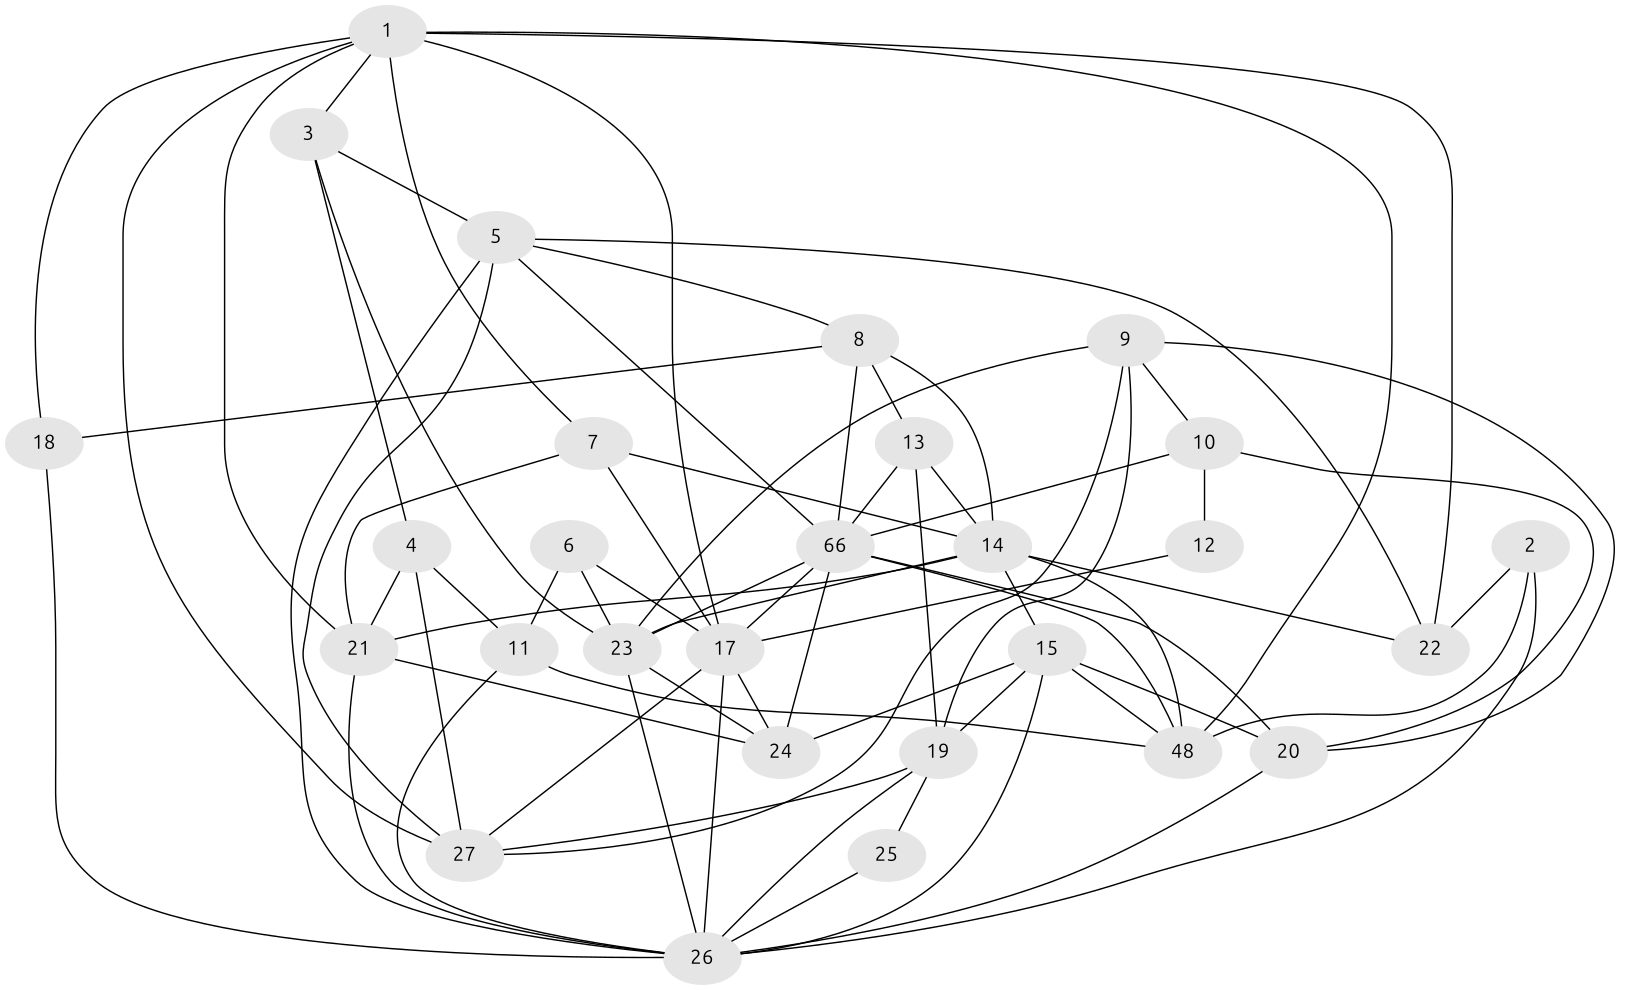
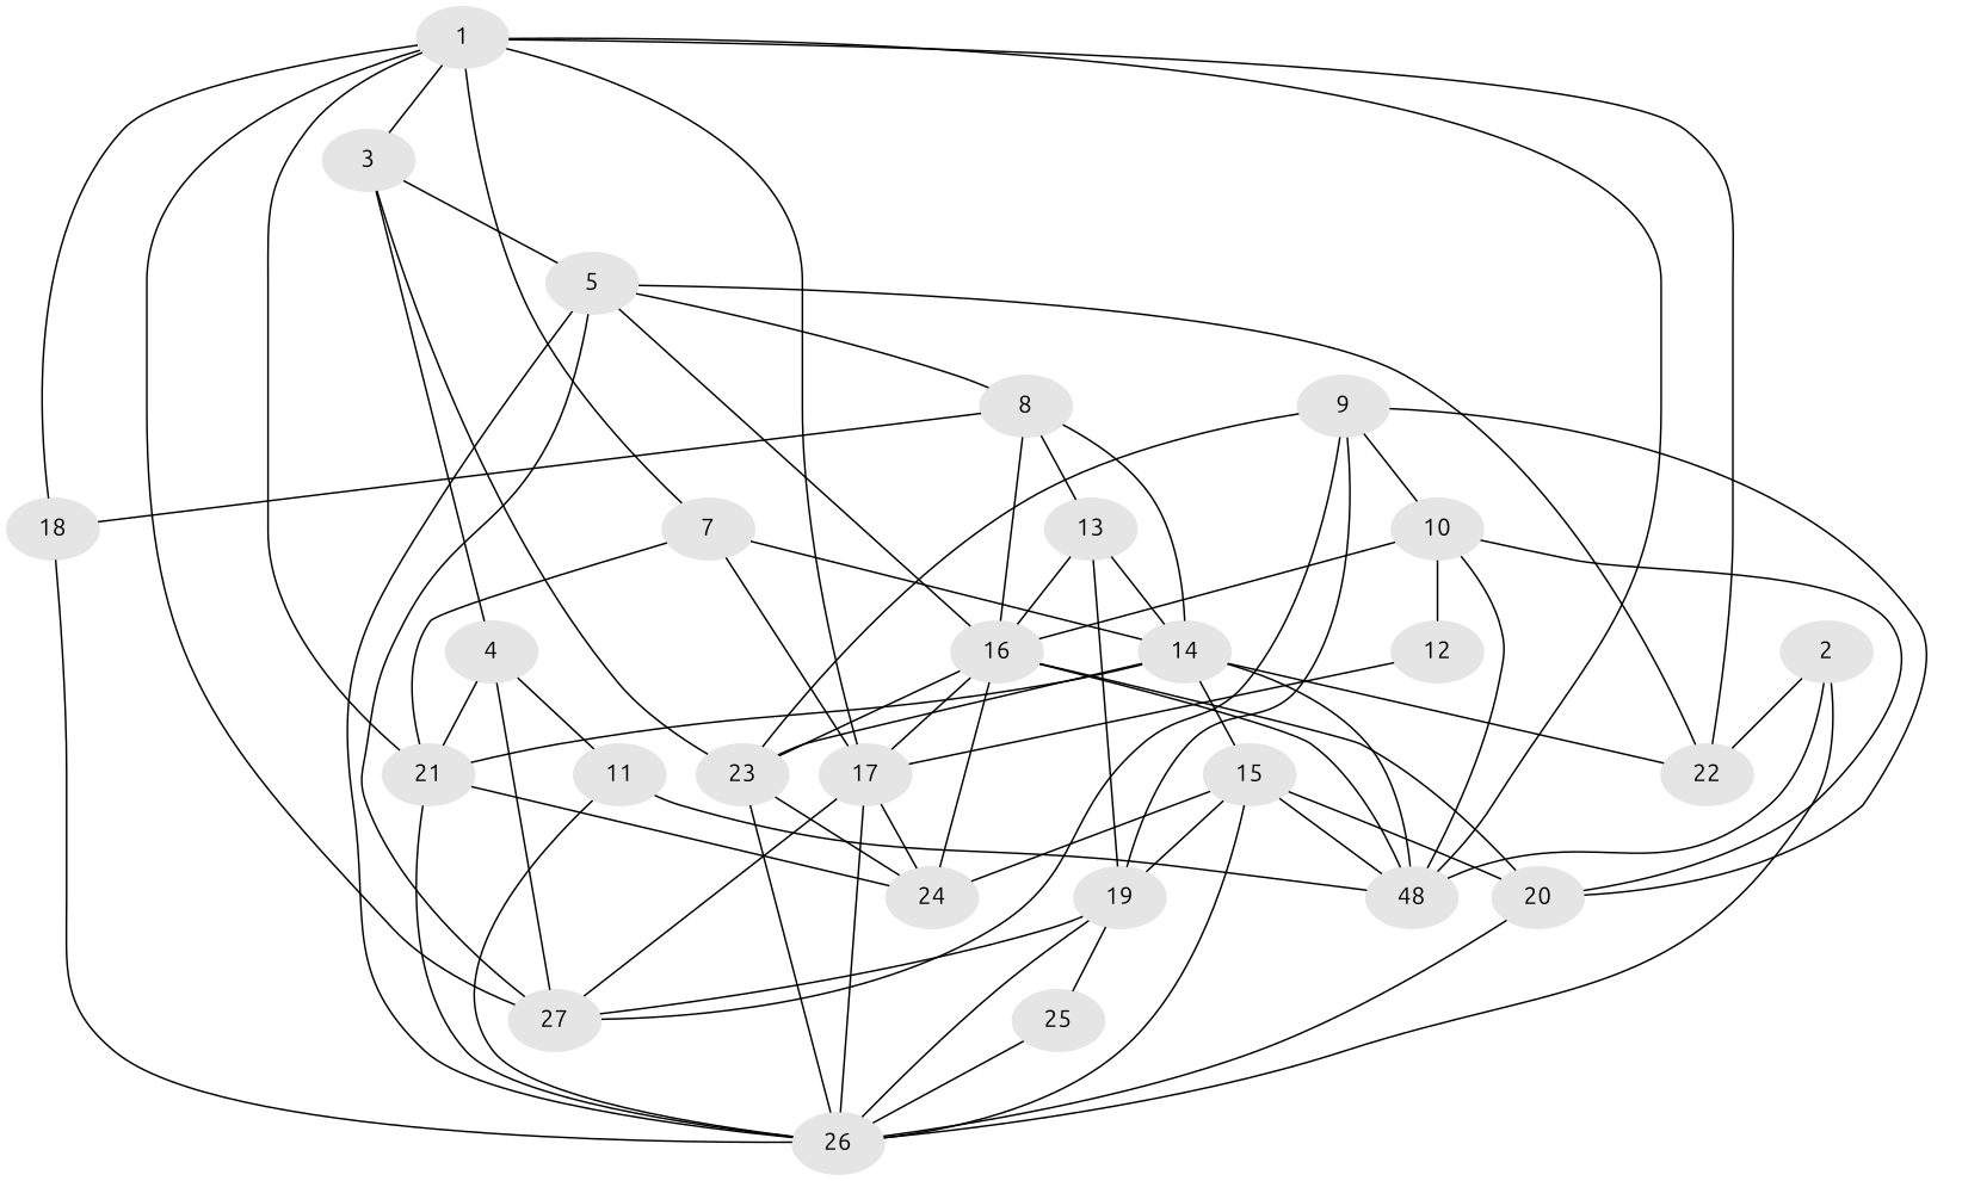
  graph {
    fontname=Ubuntu
    node [color=gray90 fontname=Ubuntu style=filled]
    edge [fontname=Ubuntu weight=1.0]
    1
    3
    7
    17
    18
    21
    22
    27
    n9 [label=48]
    4
    5
    23
    14
    26
    24
    2
    11
    8
-   16 [label=66]
+   16
    13
    20
-   6
    15
    19
    9
    10
    12
    25
    1 -- 3
    1 -- 7
    1 -- 17
    1 -- 18
    1 -- 21
    1 -- 22
    1 -- 27
    1 -- n9 [weight=2.0]
    3 -- 4
    3 -- 5
    3 -- 23
    7 -- 17 [weight=2.0]
    7 -- 21
    7 -- 14 [weight=2.0]
    17 -- 27
    17 -- 26
    17 -- 24
    18 -- 26
    21 -- 26
    21 -- 24
    4 -- 21
    4 -- 27
    4 -- 11
    5 -- 22
    5 -- 27 [weight=2.0]
    5 -- 26
    5 -- 8
    5 -- 16
    23 -- 26
    23 -- 24
    14 -- 21
    14 -- 22
    14 -- n9
    14 -- 23
    14 -- 15
    2 -- 22
    2 -- n9
    2 -- 26
    11 -- n9
    11 -- 26
    8 -- 18
    8 -- 14
    8 -- 16
    8 -- 13
    16 -- 17
    16 -- n9
    16 -- 23
    16 -- 24
    16 -- 20
    13 -- 14
    13 -- 16
    13 -- 19
    20 -- 26
-   6 -- 17 [weight=2.0]
-   6 -- 23
-   6 -- 11
    15 -- n9
    15 -- 26
    15 -- 24
    15 -- 20
    15 -- 19
    19 -- 27
    19 -- 26
    19 -- 25
    9 -- 27
    9 -- 23
    9 -- 20
    9 -- 19
    9 -- 10
+   10 -- n9
    10 -- 16
    10 -- 20
    10 -- 12
    12 -- 17
    25 -- 26
  }
